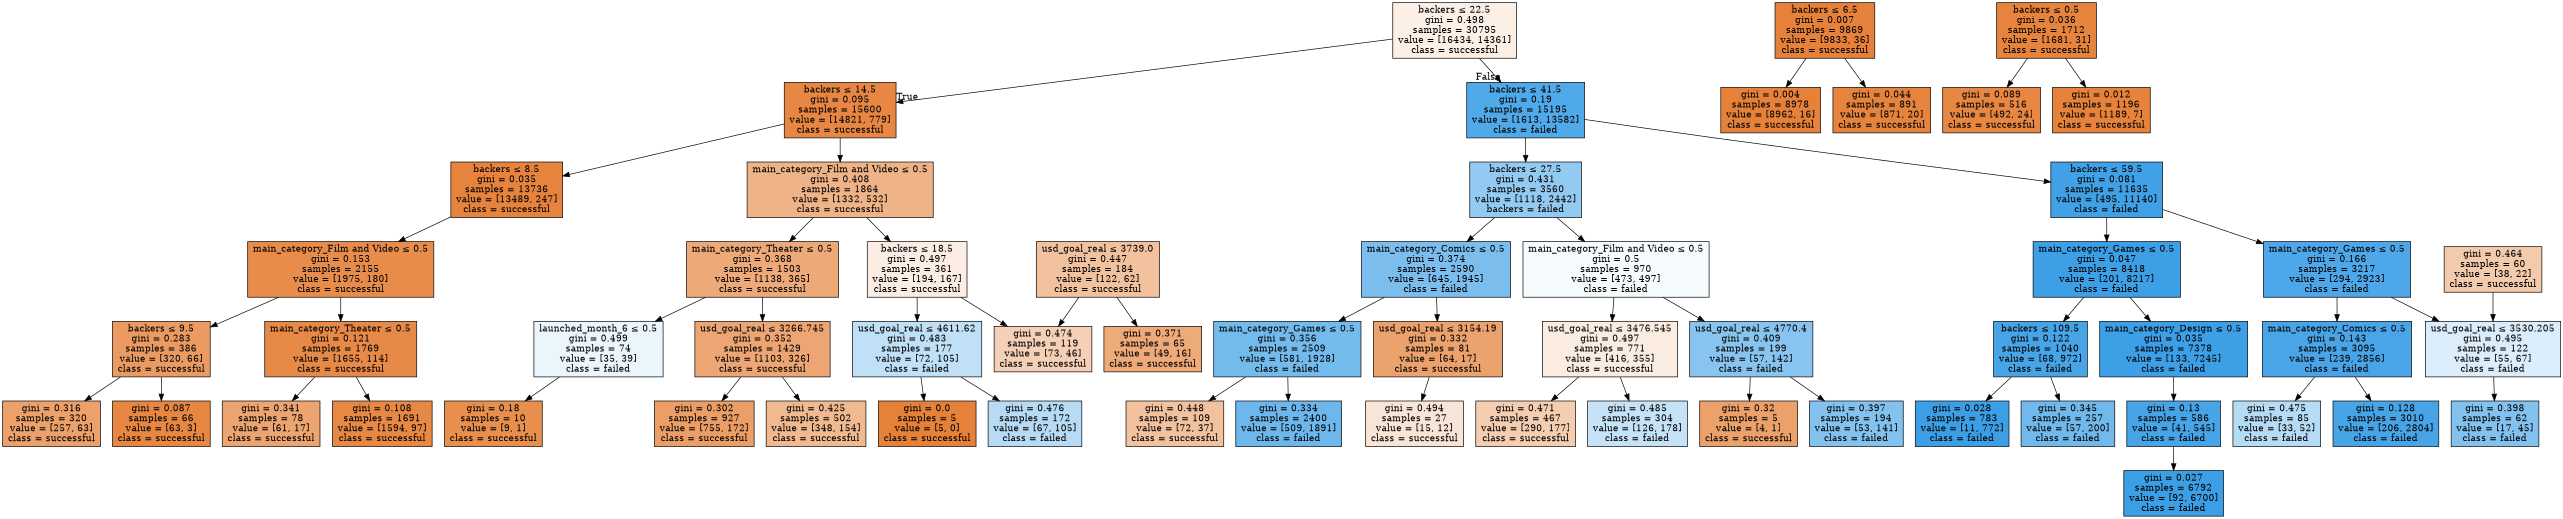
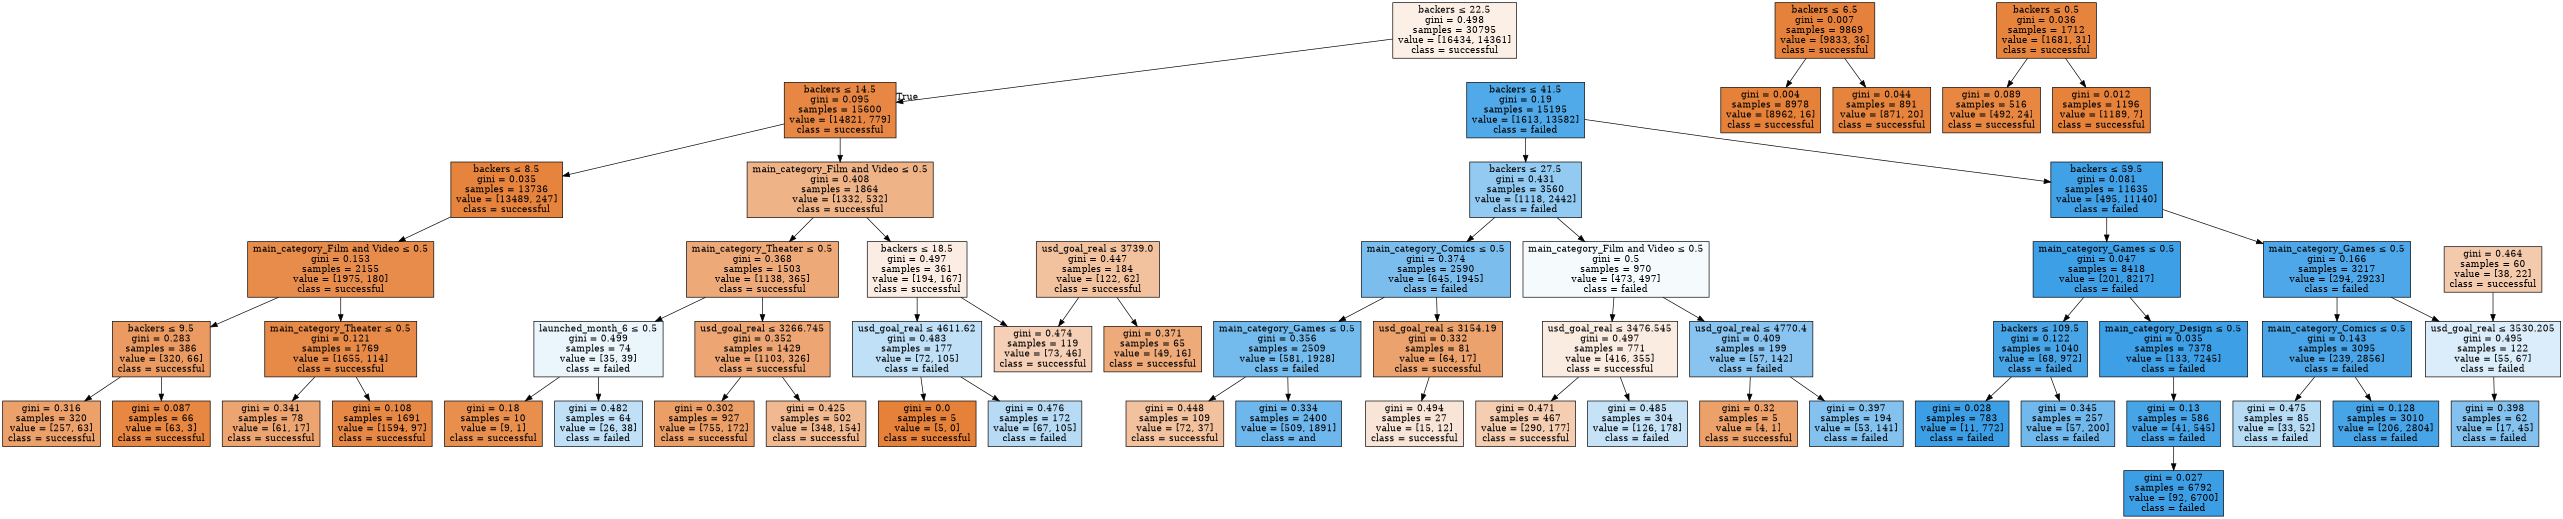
  digraph {
    node [color=black fillcolor="#e58139fa" shape=box style=filled]
    n1 [fillcolor="#e5813920" label=<backers &le; 22.5<br/>gini = 0.498<br/>samples = 30795<br/>value = [16434, 14361]<br/>class = successful>]
    n2 [fillcolor="#e58139f2" label=<backers &le; 14.5<br/>gini = 0.095<br/>samples = 15600<br/>value = [14821, 779]<br/>class = successful>]
    n3 [fillcolor="#399de5e1" label=<backers &le; 41.5<br/>gini = 0.19<br/>samples = 15195<br/>value = [1613, 13582]<br/>class = failed>]
    n4 [label=<backers &le; 8.5<br/>gini = 0.035<br/>samples = 13736<br/>value = [13489, 247]<br/>class = successful>]
    n5 [fillcolor="#e5813999" label=<main_category_Film and Video &le; 0.5<br/>gini = 0.408<br/>samples = 1864<br/>value = [1332, 532]<br/>class = successful>]
-   n6 [fillcolor="#399de58a" label=<backers &le; 27.5<br/>gini = 0.431<br/>samples = 3560<br/>value = [1118, 2442]<br/>backers = failed>]
+   n6 [fillcolor="#399de58a" label=<backers &le; 27.5<br/>gini = 0.431<br/>samples = 3560<br/>value = [1118, 2442]<br/>class = failed>]
    n7 [fillcolor="#399de5f4" label=<backers &le; 59.5<br/>gini = 0.081<br/>samples = 11635<br/>value = [495, 11140]<br/>class = failed>]
    n8 [fillcolor="#e58139e8" label=<main_category_Film and Video &le; 0.5<br/>gini = 0.153<br/>samples = 2155<br/>value = [1975, 180]<br/>class = successful>]
    n9 [fillcolor="#e58139ad" label=<main_category_Theater &le; 0.5<br/>gini = 0.368<br/>samples = 1503<br/>value = [1138, 365]<br/>class = successful>]
    n10 [fillcolor="#e5813923" label=<backers &le; 18.5<br/>gini = 0.497<br/>samples = 361<br/>value = [194, 167]<br/>class = successful>]
    n11 [fillcolor="#e58139ed" label=<main_category_Theater &le; 0.5<br/>gini = 0.121<br/>samples = 1769<br/>value = [1655, 114]<br/>class = successful>]
    n12 [fillcolor="#e58139ca" label=<backers &le; 9.5<br/>gini = 0.283<br/>samples = 386<br/>value = [320, 66]<br/>class = successful>]
    n13 [fillcolor="#e58139fe" label=<backers &le; 6.5<br/>gini = 0.007<br/>samples = 9869<br/>value = [9833, 36]<br/>class = successful>]
    n14 [fillcolor="#e58139ff" label=<gini = 0.004<br/>samples = 8978<br/>value = [8962, 16]<br/>class = successful>]
    n15 [fillcolor="#e58139f9" label=<gini = 0.044<br/>samples = 891<br/>value = [871, 20]<br/>class = successful>]
    n16 [label=<backers &le; 0.5<br/>gini = 0.036<br/>samples = 1712<br/>value = [1681, 31]<br/>class = successful>]
    n17 [fillcolor="#e58139f3" label=<gini = 0.089<br/>samples = 516<br/>value = [492, 24]<br/>class = successful>]
    n18 [fillcolor="#e58139fd" label=<gini = 0.012<br/>samples = 1196<br/>value = [1189, 7]<br/>class = successful>]
    n19 [fillcolor="#e58139ef" label=<gini = 0.108<br/>samples = 1691<br/>value = [1594, 97]<br/>class = successful>]
    n20 [fillcolor="#e58139b8" label=<gini = 0.341<br/>samples = 78<br/>value = [61, 17]<br/>class = successful>]
    n21 [fillcolor="#e58139f3" label=<gini = 0.087<br/>samples = 66<br/>value = [63, 3]<br/>class = successful>]
    n22 [fillcolor="#e58139c0" label=<gini = 0.316<br/>samples = 320<br/>value = [257, 63]<br/>class = successful>]
    n23 [fillcolor="#e58139b4" label=<usd_goal_real &le; 3266.745<br/>gini = 0.352<br/>samples = 1429<br/>value = [1103, 326]<br/>class = successful>]
    n24 [fillcolor="#399de51a" label=<launched_month_6 &le; 0.5<br/>gini = 0.499<br/>samples = 74<br/>value = [35, 39]<br/>class = failed>]
    n25 [fillcolor="#399de550" label=<usd_goal_real &le; 4611.62<br/>gini = 0.483<br/>samples = 177<br/>value = [72, 105]<br/>class = failed>]
    n26 [fillcolor="#e581395e" label=<gini = 0.474<br/>samples = 119<br/>value = [73, 46]<br/>class = successful>]
    n27 [fillcolor="#e581398e" label=<gini = 0.425<br/>samples = 502<br/>value = [348, 154]<br/>class = successful>]
    n28 [fillcolor="#e58139c5" label=<gini = 0.302<br/>samples = 927<br/>value = [755, 172]<br/>class = successful>]
+   n29 [fillcolor="#399de551" label=<gini = 0.482<br/>samples = 64<br/>value = [26, 38]<br/>class = failed>]
    n30 [fillcolor="#e58139e3" label=<gini = 0.18<br/>samples = 10<br/>value = [9, 1]<br/>class = successful>]
    n31 [fillcolor="#e581397d" label=<usd_goal_real &le; 3739.0<br/>gini = 0.447<br/>samples = 184<br/>value = [122, 62]<br/>class = successful>]
    n32 [fillcolor="#e58139ac" label=<gini = 0.371<br/>samples = 65<br/>value = [49, 16]<br/>class = successful>]
    n33 [fillcolor="#399de55c" label=<gini = 0.476<br/>samples = 172<br/>value = [67, 105]<br/>class = failed>]
    n34 [fillcolor="#e58139ff" label=<gini = 0.0<br/>samples = 5<br/>value = [5, 0]<br/>class = successful>]
    n35 [fillcolor="#399de50c" label=<main_category_Film and Video &le; 0.5<br/>gini = 0.5<br/>samples = 970<br/>value = [473, 497]<br/>class = failed>]
    n36 [fillcolor="#399de5aa" label=<main_category_Comics &le; 0.5<br/>gini = 0.374<br/>samples = 2590<br/>value = [645, 1945]<br/>class = failed>]
    n37 [fillcolor="#399de5e5" label=<main_category_Games &le; 0.5<br/>gini = 0.166<br/>samples = 3217<br/>value = [294, 2923]<br/>class = failed>]
    n38 [fillcolor="#399de5f9" label=<main_category_Games &le; 0.5<br/>gini = 0.047<br/>samples = 8418<br/>value = [201, 8217]<br/>class = failed>]
    n39 [fillcolor="#e5813925" label=<usd_goal_real &le; 3476.545<br/>gini = 0.497<br/>samples = 771<br/>value = [416, 355]<br/>class = successful>]
    n40 [fillcolor="#399de599" label=<usd_goal_real &le; 4770.4<br/>gini = 0.409<br/>samples = 199<br/>value = [57, 142]<br/>class = failed>]
    n41 [fillcolor="#399de5b2" label=<main_category_Games &le; 0.5<br/>gini = 0.356<br/>samples = 2509<br/>value = [581, 1928]<br/>class = failed>]
    n42 [fillcolor="#e58139bb" label=<usd_goal_real &le; 3154.19<br/>gini = 0.332<br/>samples = 81<br/>value = [64, 17]<br/>class = successful>]
    n43 [fillcolor="#399de54a" label=<gini = 0.485<br/>samples = 304<br/>value = [126, 178]<br/>class = failed>]
    n44 [fillcolor="#e5813963" label=<gini = 0.471<br/>samples = 467<br/>value = [290, 177]<br/>class = successful>]
    n45 [fillcolor="#399de59f" label=<gini = 0.397<br/>samples = 194<br/>value = [53, 141]<br/>class = failed>]
    n46 [fillcolor="#e58139bf" label=<gini = 0.32<br/>samples = 5<br/>value = [4, 1]<br/>class = successful>]
-   n47 [fillcolor="#399de5ba" label=<gini = 0.334<br/>samples = 2400<br/>value = [509, 1891]<br/>class = failed>]
+   n47 [fillcolor="#399de5ba" label=<gini = 0.334<br/>samples = 2400<br/>value = [509, 1891]<br/>class = and>]
    n48 [fillcolor="#e581397c" label=<gini = 0.448<br/>samples = 109<br/>value = [72, 37]<br/>class = successful>]
    n49 [fillcolor="#e5813933" label=<gini = 0.494<br/>samples = 27<br/>value = [15, 12]<br/>class = successful>]
    n50 [fillcolor="#399de5ea" label=<main_category_Comics &le; 0.5<br/>gini = 0.143<br/>samples = 3095<br/>value = [239, 2856]<br/>class = failed>]
    n51 [fillcolor="#399de52e" label=<usd_goal_real &le; 3530.205<br/>gini = 0.495<br/>samples = 122<br/>value = [55, 67]<br/>class = failed>]
    n52 [fillcolor="#399de5fa" label=<main_category_Design &le; 0.5<br/>gini = 0.035<br/>samples = 7378<br/>value = [133, 7245]<br/>class = failed>]
    n53 [fillcolor="#399de5ed" label=<backers &le; 109.5<br/>gini = 0.122<br/>samples = 1040<br/>value = [68, 972]<br/>class = failed>]
    n54 [fillcolor="#399de5ec" label=<gini = 0.128<br/>samples = 3010<br/>value = [206, 2804]<br/>class = failed>]
    n55 [fillcolor="#399de55d" label=<gini = 0.475<br/>samples = 85<br/>value = [33, 52]<br/>class = failed>]
    n56 [fillcolor="#399de59f" label=<gini = 0.398<br/>samples = 62<br/>value = [17, 45]<br/>class = failed>]
    n57 [fillcolor="#e581396b" label=<gini = 0.464<br/>samples = 60<br/>value = [38, 22]<br/>class = successful>]
    n58 [fillcolor="#399de5ec" label=<gini = 0.13<br/>samples = 586<br/>value = [41, 545]<br/>class = failed>]
    n59 [fillcolor="#399de5b6" label=<gini = 0.345<br/>samples = 257<br/>value = [57, 200]<br/>class = failed>]
    n60 [fillcolor="#399de5fb" label=<gini = 0.028<br/>samples = 783<br/>value = [11, 772]<br/>class = failed>]
    n61 [fillcolor="#399de5fb" label=<gini = 0.027<br/>samples = 6792<br/>value = [92, 6700]<br/>class = failed>]
    n1 -> n2 [headlabel=True labelangle=45 labeldistance=2.5]
-   n1 -> n3 [headlabel=False labelangle=-45 labeldistance=2.5]
    n2 -> n4
    n2 -> n5
    n3 -> n6
    n3 -> n7
    n4 -> n8
    n5 -> n9
    n5 -> n10
    n6 -> n35
    n6 -> n36
    n7 -> n37
    n7 -> n38
    n8 -> n11
    n8 -> n12
    n9 -> n23
    n9 -> n24
    n10 -> n25
    n10 -> n26
    n11 -> n19
    n11 -> n20
    n12 -> n21
    n12 -> n22
    n13 -> n14
    n13 -> n15
    n16 -> n17
    n16 -> n18
    n23 -> n27
    n23 -> n28
+   n24 -> n29
    n24 -> n30
    n25 -> n33
    n25 -> n34
    n31 -> n26
    n31 -> n32
    n35 -> n39
    n35 -> n40
    n36 -> n41
    n36 -> n42
    n37 -> n50
    n37 -> n51
    n38 -> n52
    n38 -> n53
    n39 -> n43
    n39 -> n44
    n40 -> n45
    n40 -> n46
    n41 -> n47
    n41 -> n48
    n42 -> n49
    n50 -> n54
    n50 -> n55
    n51 -> n56
    n52 -> n58
    n53 -> n59
    n53 -> n60
    n57 -> n51
    n58 -> n61
  }
